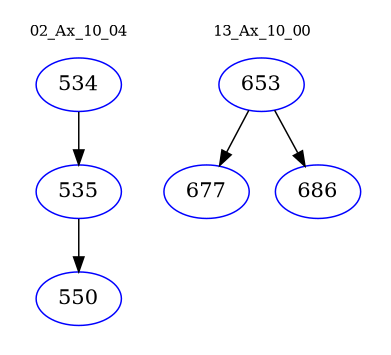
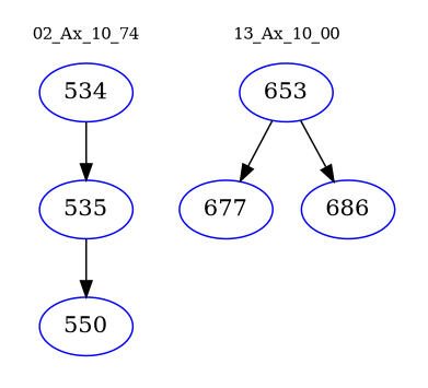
  digraph {
    node [color=blue]
    edge [color=black]
    n1 [label=535]
    n2 [label=534]
    n3 [label=550]
    n4 [label=653]
    n5 [label=677]
    n6 [label=686]
    subgraph cluster_1 {
      color=white
      fontsize=10
-     label="02_Ax_10_04"
+     label="02_Ax_10_74"
      n1
      n2
      n3
    }
    subgraph cluster_2 {
      color=white
      fontsize=10
      label="13_Ax_10_00"
      n4
      n5
      n6
    }
    n1 -> n3
    n2 -> n1
    n4 -> n5
    n4 -> n6
  }
